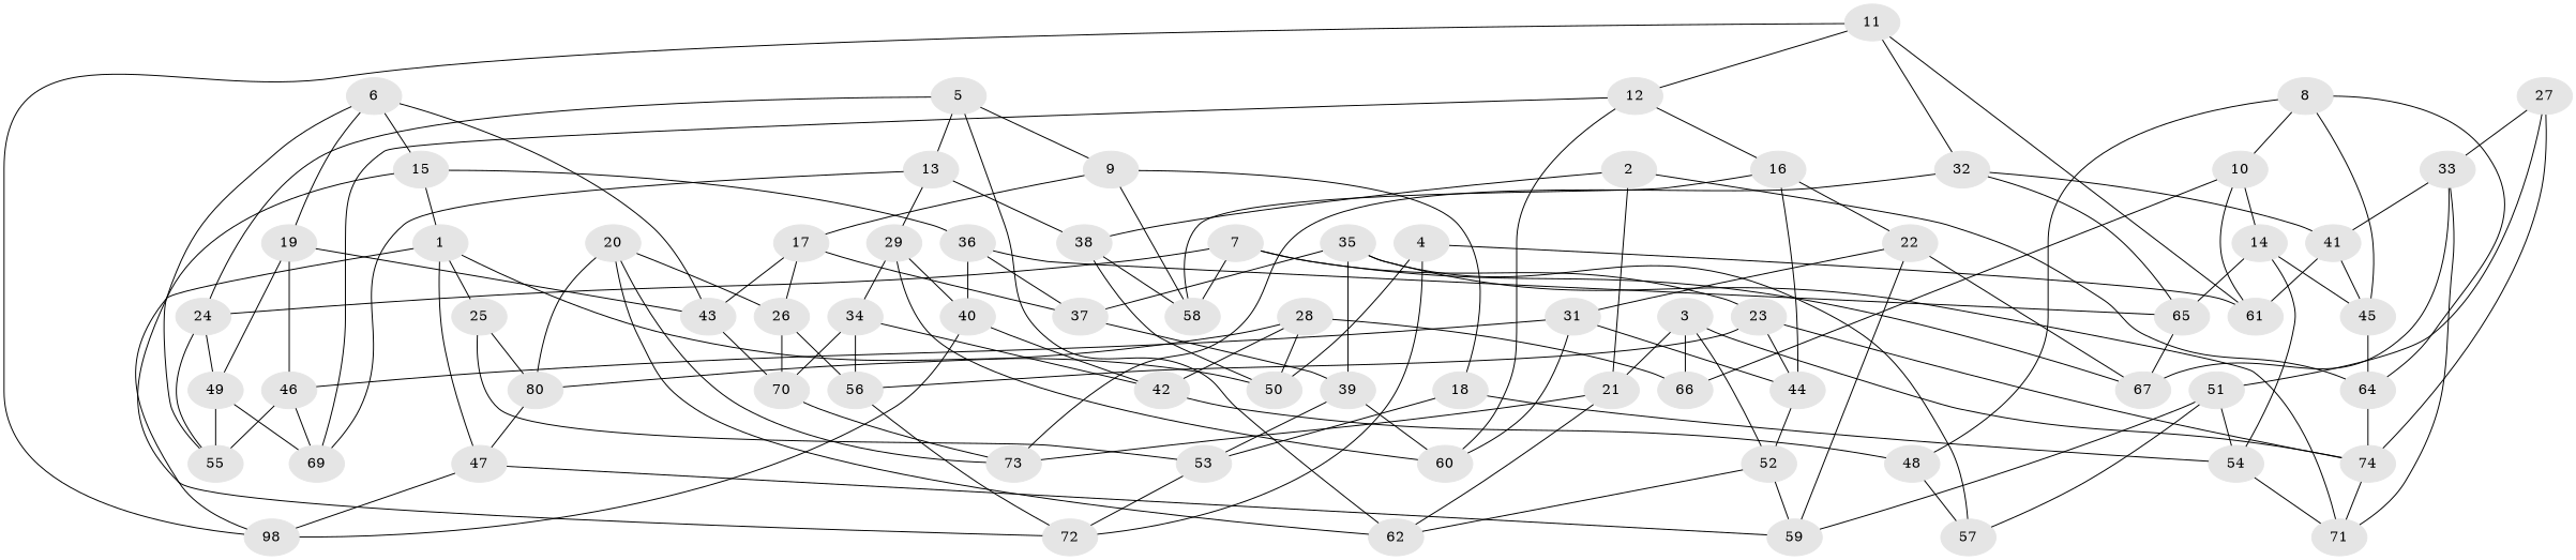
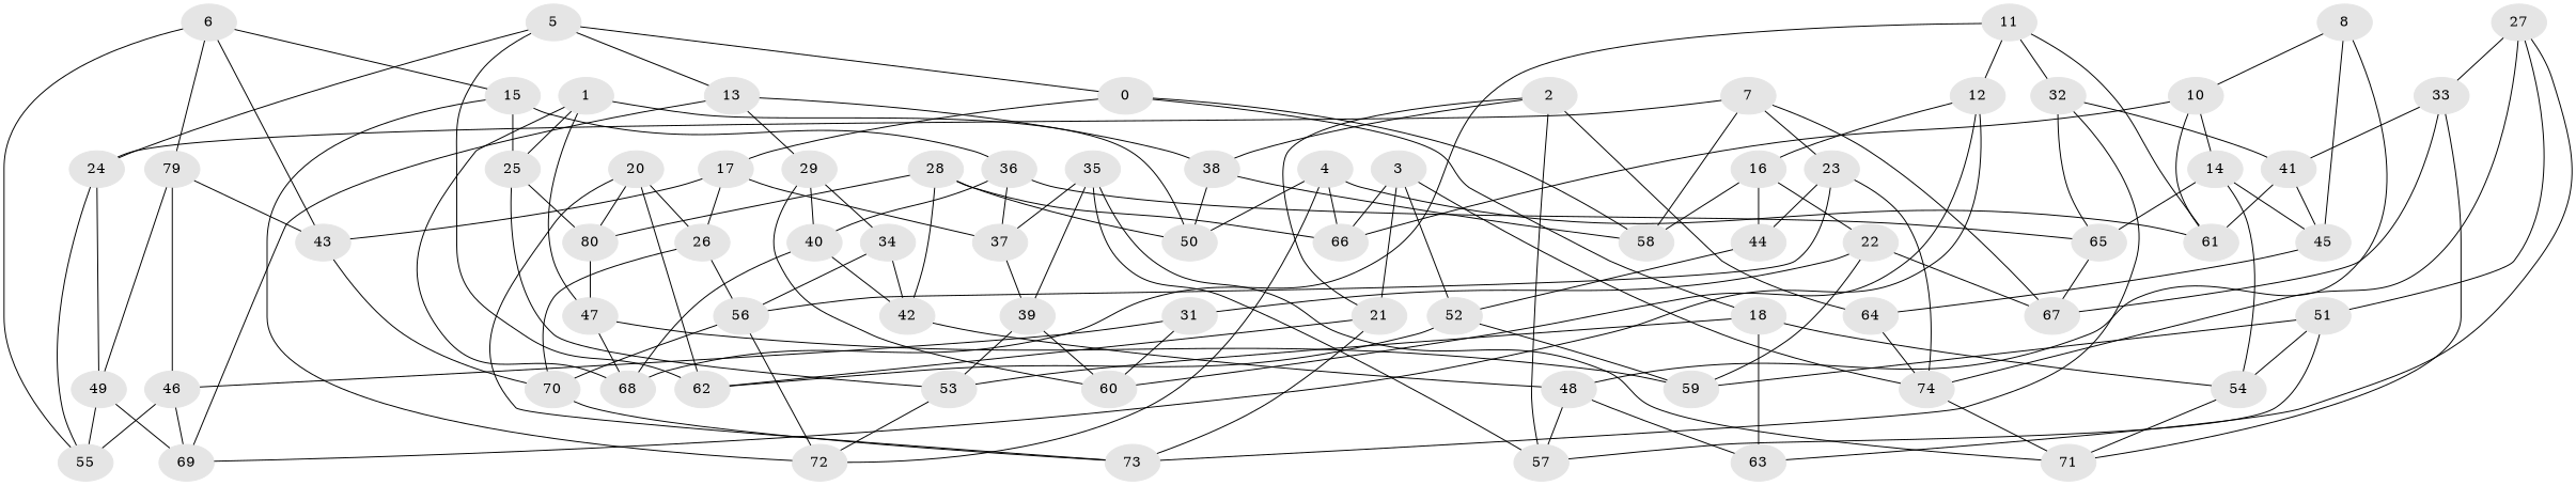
  graph {
    node [color=gray90 style=filled]
    1
    25
    47
    50
-   68 [label=98]
+   68
    53
    n7 [label=80]
    59
    2
    21
    38
    57
    64
    62
    73
    58
    74
    3
    52
    66
    71
    4
    61
    72
    5
-   9
+   9 [label=0]
    13
    24
    17
    18
    69
    29
    55
    49
    6
    15
-   19
+   19 [label=79]
    43
    36
    46
    70
    7
    23
    67
    44
    56
    8
    10
    45
    48
    14
+   63
    26
    37
    54
    65
    11
    12
    32
    16
    60
    41
    22
    34
    40
    31
    39
    20
    27
    33
    51
    28
    42
    35
    1 -- 25
    1 -- 47
    1 -- 50
    1 -- 68
    25 -- 53
    25 -- n7
    47 -- 68
    47 -- 59
    53 -- 72
    n7 -- 47
    2 -- 21
    2 -- 38
+   2 -- 57
    2 -- 64
    21 -- 62
    21 -- 73
    38 -- 50
    38 -- 58
    64 -- 74
    74 -- 71
    3 -- 21
    3 -- 74
    3 -- 52
    3 -- 66
    52 -- 59
    52 -- 62
    4 -- 50
+   4 -- 66
    4 -- 61
    4 -- 72
    5 -- 62
    5 -- 9
    5 -- 13
    5 -- 24
    9 -- 58
    9 -- 17
    9 -- 18
    13 -- 38
    13 -- 69
    13 -- 29
    24 -- 55
    24 -- 49
    17 -- 43
    17 -- 26
    17 -- 37
    18 -- 53
+   18 -- 63
    18 -- 54
    29 -- 60
    29 -- 34
    29 -- 40
    49 -- 69
    49 -- 55
    6 -- 55
    6 -- 15
    6 -- 19
    6 -- 43
-   15 -- 1
+   15 -- 25
    15 -- 72
    15 -- 36
    19 -- 49
    19 -- 43
    19 -- 46
    43 -- 70
    36 -- 37
    36 -- 65
    36 -- 40
    46 -- 69
    46 -- 55
    70 -- 73
    7 -- 58
    7 -- 24
    7 -- 23
    7 -- 67
    23 -- 74
    23 -- 44
    23 -- 56
    44 -- 52
    56 -- 72
-   8 -- 64
    8 -- 10
    8 -- 45
    8 -- 48
    10 -- 66
    10 -- 61
    10 -- 14
    45 -- 64
    48 -- 57
+   48 -- 63
    14 -- 45
    14 -- 54
    14 -- 65
    26 -- 70
    26 -- 56
    37 -- 39
    54 -- 71
    65 -- 67
    11 -- 68
    11 -- 61
    11 -- 12
    11 -- 32
    12 -- 69
    12 -- 16
    12 -- 60
    32 -- 73
    32 -- 65
    32 -- 41
    16 -- 58
    16 -- 44
    16 -- 22
    41 -- 61
    41 -- 45
    22 -- 59
    22 -- 67
    22 -- 31
-   34 -- 70
+   56 -- 70
    34 -- 56
    34 -- 42
    40 -- 68
    40 -- 42
    31 -- 46
-   31 -- 44
    31 -- 60
    39 -- 53
    39 -- 60
    20 -- n7
    20 -- 62
    20 -- 73
    20 -- 26
    27 -- 74
+   27 -- 63
    27 -- 33
    27 -- 51
    33 -- 71
    33 -- 67
    33 -- 41
    51 -- 59
    51 -- 57
    51 -- 54
    28 -- 50
    28 -- n7
    28 -- 66
    28 -- 42
    42 -- 48
    35 -- 57
    35 -- 71
    35 -- 37
    35 -- 39
  }
